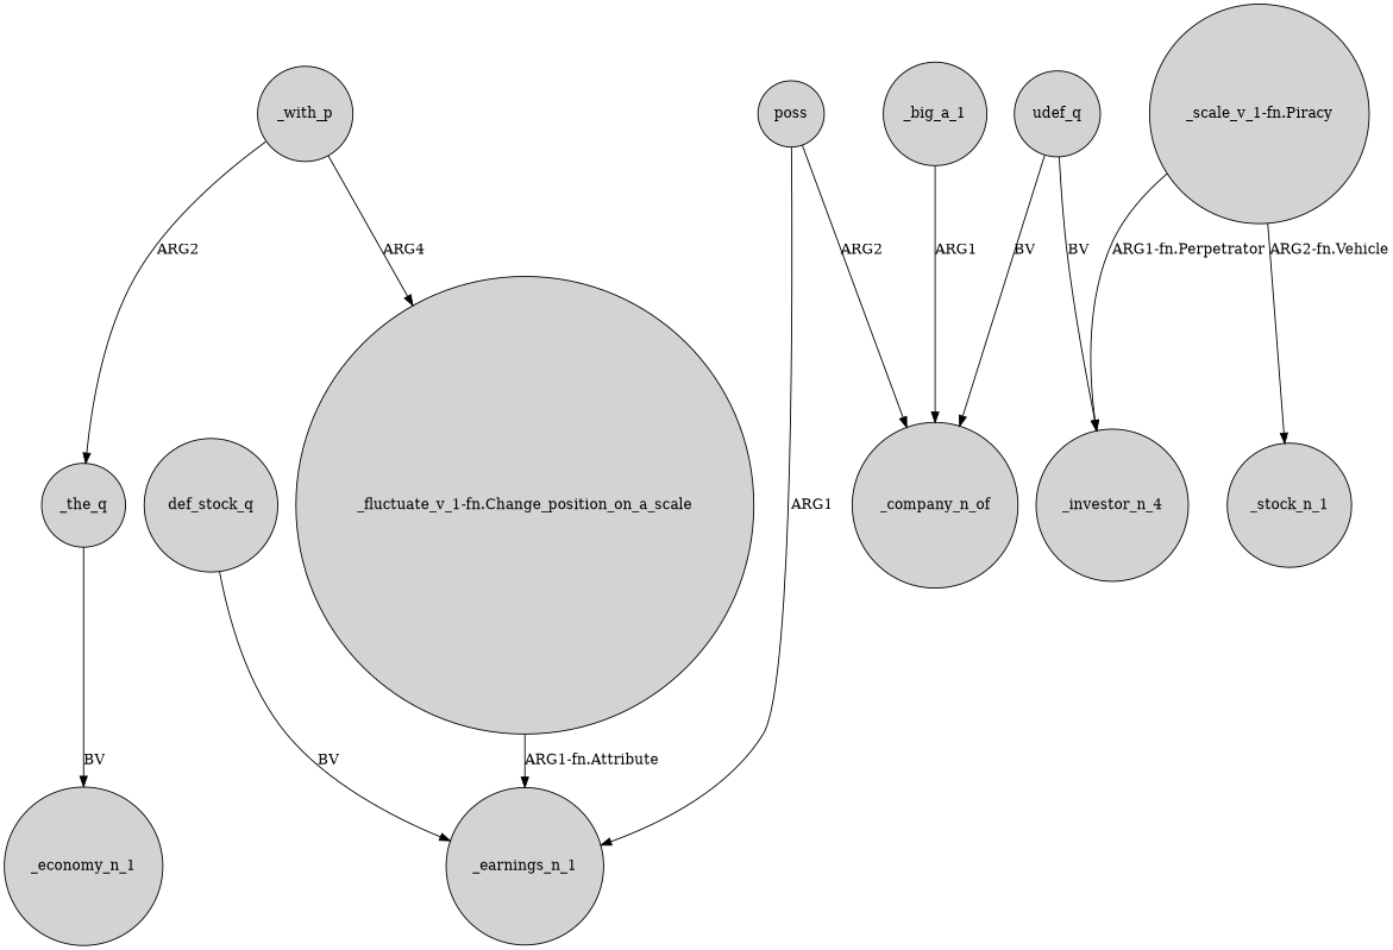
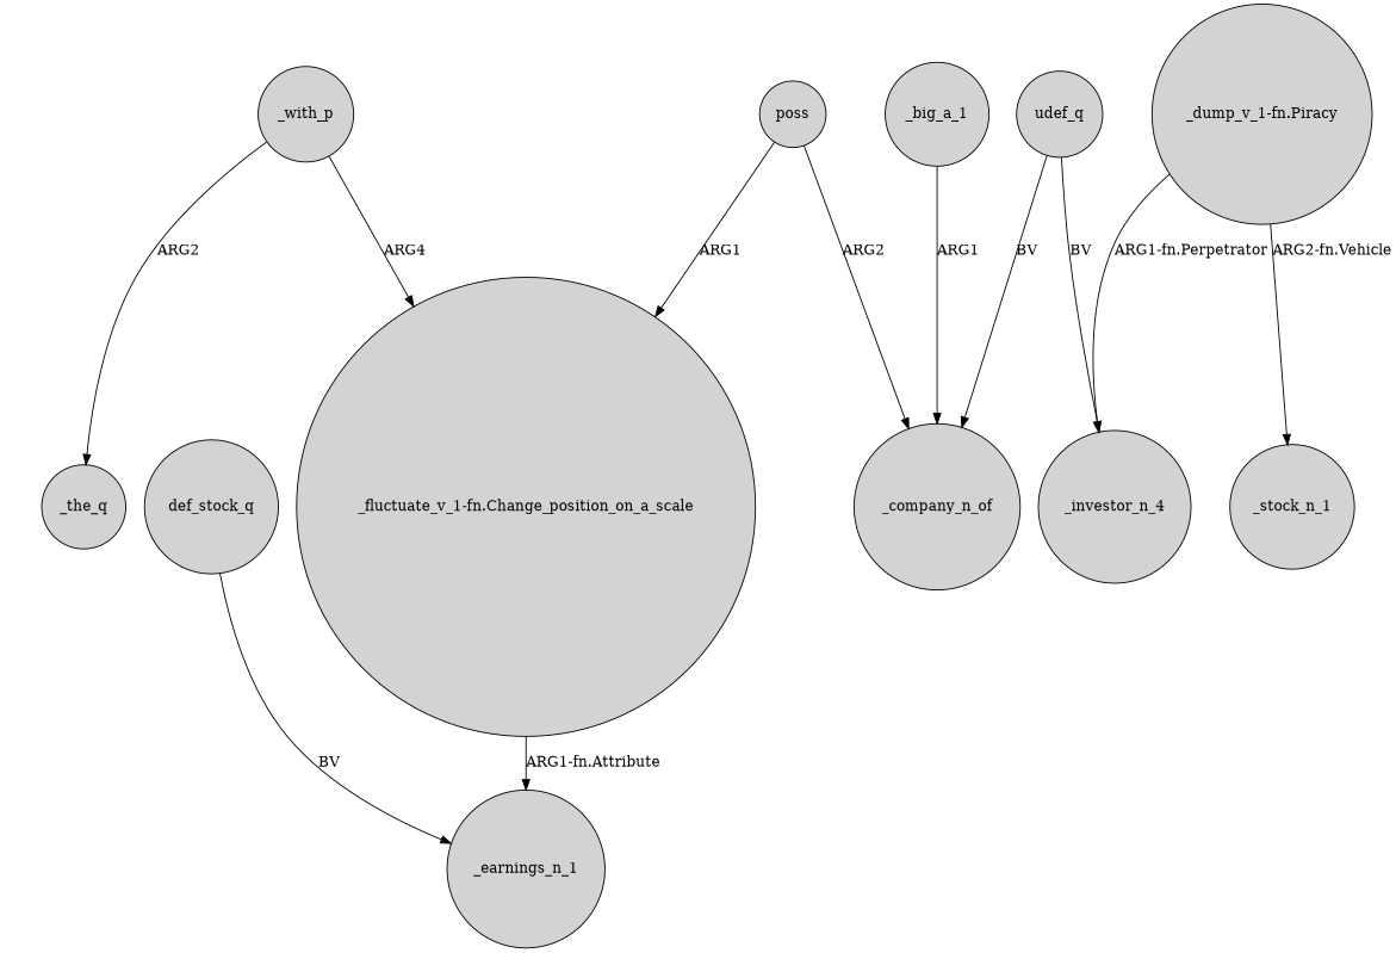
  digraph {
    fontname="DejaVu Serif"
    node [fontname="DejaVu Serif" shape=circle style=filled]
    edge [fontname="DejaVu Serif"]
    _with_p
    "_fluctuate_v_1-fn.Change_position_on_a_scale"
    _the_q
    _earnings_n_1
    n5 [label=_investor_n_4]
-   "_dump_v_1-fn.Piracy" [label="_scale_v_1-fn.Piracy"]
+   "_dump_v_1-fn.Piracy"
    _stock_n_1
    _big_a_1
    _company_n_of
    udef_q
    n11 [label=def_stock_q]
    poss
-   _economy_n_1
    _with_p -> "_fluctuate_v_1-fn.Change_position_on_a_scale" [label=ARG4]
    _with_p -> _the_q [label=ARG2]
    "_fluctuate_v_1-fn.Change_position_on_a_scale" -> _earnings_n_1 [label="ARG1-fn.Attribute"]
-   _the_q -> _economy_n_1 [label=BV]
    "_dump_v_1-fn.Piracy" -> n5 [label="ARG1-fn.Perpetrator"]
    "_dump_v_1-fn.Piracy" -> _stock_n_1 [label="ARG2-fn.Vehicle"]
    _big_a_1 -> _company_n_of [label=ARG1]
    udef_q -> n5 [label=BV]
    udef_q -> _company_n_of [label=BV]
    n11 -> _earnings_n_1 [label=BV]
-   poss -> _earnings_n_1 [label=ARG1]
+   poss -> "_fluctuate_v_1-fn.Change_position_on_a_scale" [label=ARG1]
    poss -> _company_n_of [label=ARG2]
  }
